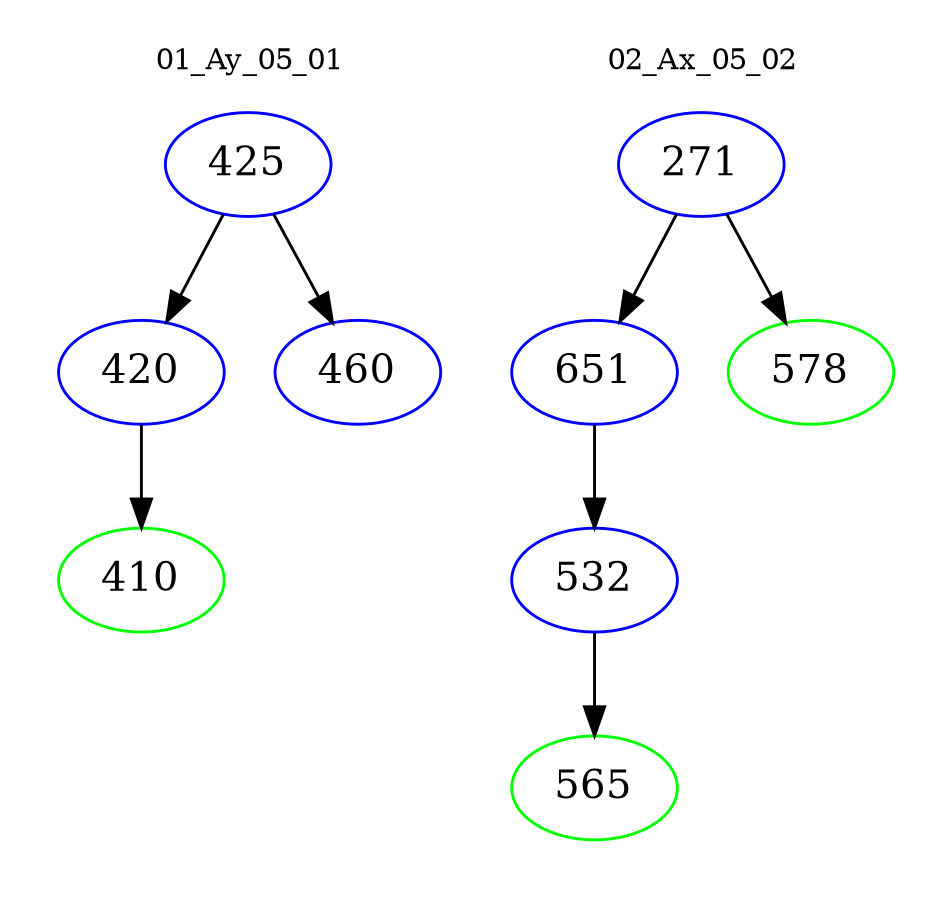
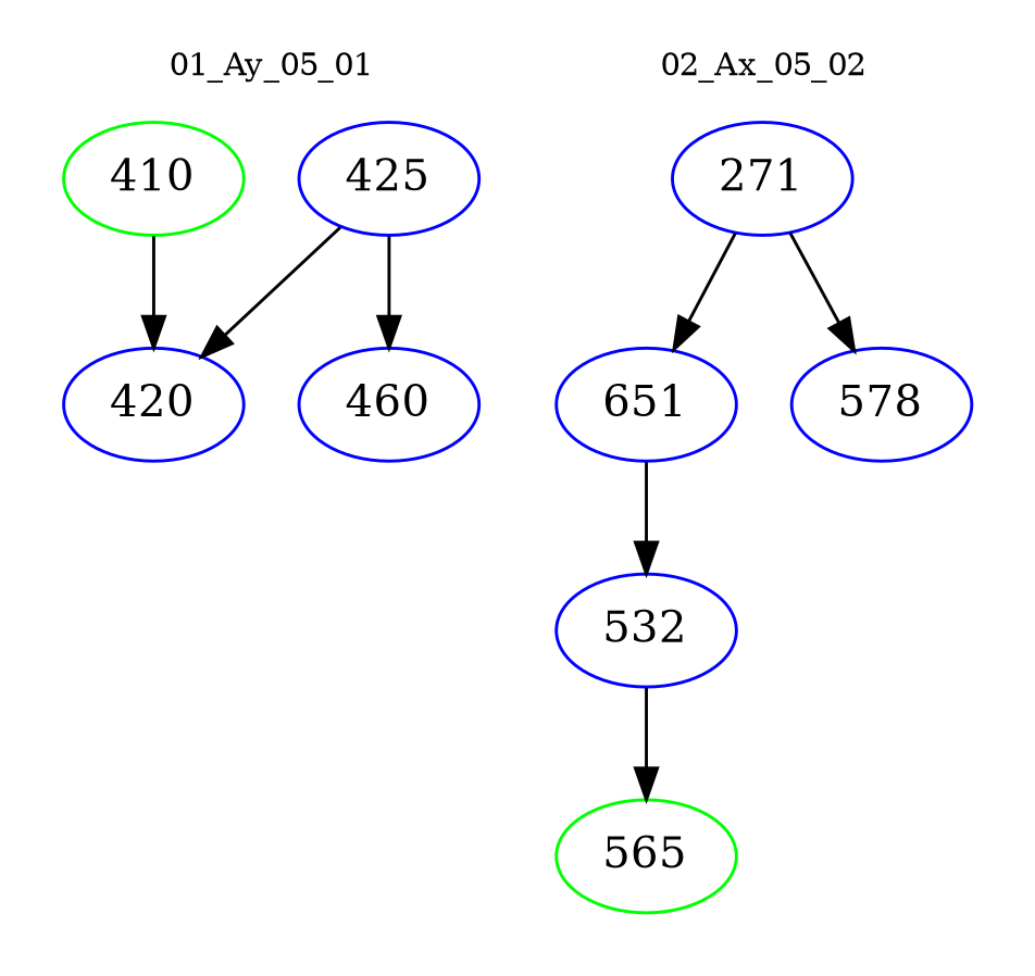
  digraph {
    node [color=blue]
    edge [color=black]
    n1 [label=425]
    n2 [label=420]
    n3 [label=460]
    n4 [color=green label=410]
    n5 [label=271]
    n6 [label=651]
-   n7 [color=green label=578]
+   n7 [label=578]
    n8 [label=532]
    n9 [color=green label=565]
    subgraph cluster_1 {
      color=white
      fontsize=10
      label="01_Ay_05_01"
      n1
      n2
      n3
      n4
    }
    subgraph cluster_2 {
      color=white
      fontsize=10
      label="02_Ax_05_02"
      n5
      n6
      n7
      n8
      n9
    }
    n1 -> n2
    n1 -> n3
-   n2 -> n4
+   n4 -> n2
    n5 -> n6
    n5 -> n7
    n6 -> n8
    n8 -> n9
  }
